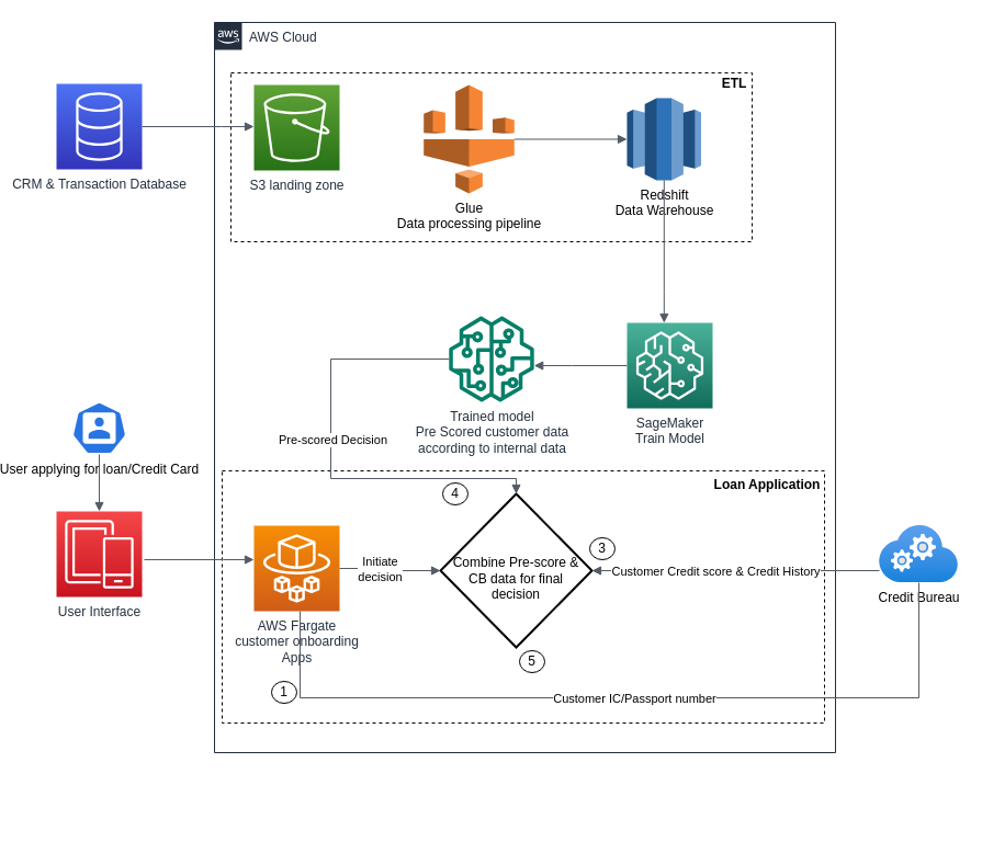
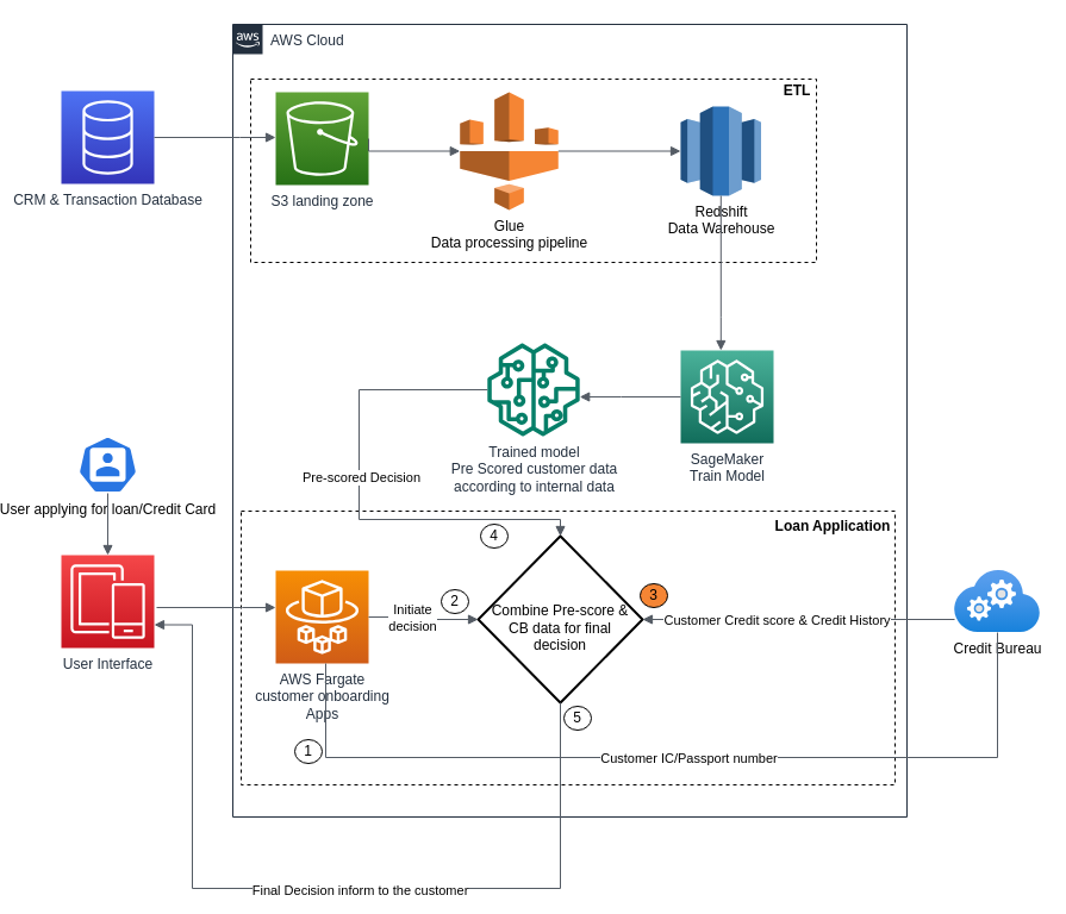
  <mxCell id="0" />
  <mxCell id="1" parent="0" />
  <mxCell id="2" value="CRM &amp;amp; Transaction Database" style="sketch=0;points=[[0,0,0],[0.25,0,0],[0.5,0,0],[0.75,0,0],[1,0,0],[0,1,0],[0.25,1,0],[0.5,1,0],[0.75,1,0],[1,1,0],[0,0.25,0],[0,0.5,0],[0,0.75,0],[1,0.25,0],[1,0.5,0],[1,0.75,0]];outlineConnect=0;fontColor=#232F3E;gradientColor=#4D72F3;gradientDirection=north;fillColor=#3334B9;strokeColor=#ffffff;dashed=0;verticalLabelPosition=bottom;verticalAlign=top;align=center;html=1;fontSize=12;fontStyle=0;aspect=fixed;shape=mxgraph.aws4.resourceIcon;resIcon=mxgraph.aws4.database;" vertex="1" parent="1"><mxGeometry x="20" y="76" width="78" height="78" as="geometry" /></mxCell>
  <mxCell id="3" value="AWS Cloud" style="points=[[0,0],[0.25,0],[0.5,0],[0.75,0],[1,0],[1,0.25],[1,0.5],[1,0.75],[1,1],[0.75,1],[0.5,1],[0.25,1],[0,1],[0,0.75],[0,0.5],[0,0.25]];outlineConnect=0;gradientColor=none;html=1;whiteSpace=wrap;fontSize=12;fontStyle=0;container=1;pointerEvents=0;collapsible=0;recursiveResize=0;shape=mxgraph.aws4.group;grIcon=mxgraph.aws4.group_aws_cloud_alt;strokeColor=#232F3E;fillColor=none;verticalAlign=top;align=left;spacingLeft=30;fontColor=#232F3E;dashed=0;" vertex="1" parent="1"><mxGeometry x="164" y="20" width="566" height="666" as="geometry" /></mxCell>
  <mxCell id="4" value="" style="rounded=0;whiteSpace=wrap;html=1;fillColor=none;dashed=1;" vertex="1" parent="3"><mxGeometry x="7" y="409" width="549" height="230" as="geometry" /></mxCell>
  <mxCell id="5" value="" style="rounded=0;whiteSpace=wrap;html=1;fillColor=none;dashed=1;" vertex="1" parent="3"><mxGeometry x="15" y="46" width="475" height="154" as="geometry" /></mxCell>
  <mxCell id="6" value="S3 landing zone" style="sketch=0;points=[[0,0,0],[0.25,0,0],[0.5,0,0],[0.75,0,0],[1,0,0],[0,1,0],[0.25,1,0],[0.5,1,0],[0.75,1,0],[1,1,0],[0,0.25,0],[0,0.5,0],[0,0.75,0],[1,0.25,0],[1,0.5,0],[1,0.75,0]];outlineConnect=0;fontColor=#232F3E;gradientColor=#60A337;gradientDirection=north;fillColor=#277116;strokeColor=#ffffff;dashed=0;verticalLabelPosition=bottom;verticalAlign=top;align=center;html=1;fontSize=12;fontStyle=0;aspect=fixed;shape=mxgraph.aws4.resourceIcon;resIcon=mxgraph.aws4.s3;" vertex="1" parent="3"><mxGeometry x="36" y="57" width="78" height="78" as="geometry" /></mxCell>
  <mxCell id="7" value="Glue&lt;br&gt;Data processing pipeline" style="outlineConnect=0;dashed=0;verticalLabelPosition=bottom;verticalAlign=top;align=center;html=1;shape=mxgraph.aws3.glue;fillColor=#F58534;gradientColor=none;" vertex="1" parent="3"><mxGeometry x="190.75" y="57" width="82.5" height="99" as="geometry" /></mxCell>
  <mxCell id="8" value="Redshift&lt;br&gt;Data Warehouse" style="outlineConnect=0;dashed=0;verticalLabelPosition=bottom;verticalAlign=top;align=center;html=1;shape=mxgraph.aws3.redshift;fillColor=#2E73B8;gradientColor=none;" vertex="1" parent="3"><mxGeometry x="376" y="69" width="67.5" height="75" as="geometry" /></mxCell>
  <mxCell id="9" value="SageMaker&lt;br&gt;Train Model" style="sketch=0;points=[[0,0,0],[0.25,0,0],[0.5,0,0],[0.75,0,0],[1,0,0],[0,1,0],[0.25,1,0],[0.5,1,0],[0.75,1,0],[1,1,0],[0,0.25,0],[0,0.5,0],[0,0.75,0],[1,0.25,0],[1,0.5,0],[1,0.75,0]];outlineConnect=0;fontColor=#232F3E;gradientColor=#4AB29A;gradientDirection=north;fillColor=#116D5B;strokeColor=#ffffff;dashed=0;verticalLabelPosition=bottom;verticalAlign=top;align=center;html=1;fontSize=12;fontStyle=0;aspect=fixed;shape=mxgraph.aws4.resourceIcon;resIcon=mxgraph.aws4.sagemaker;" vertex="1" parent="3"><mxGeometry x="376" y="274" width="78" height="78" as="geometry" /></mxCell>
  <mxCell id="10" value="Trained model&lt;br&gt;Pre Scored customer data&lt;br&gt;according to internal data" style="sketch=0;outlineConnect=0;fontColor=#232F3E;gradientColor=none;fillColor=#067F68;strokeColor=none;dashed=0;verticalLabelPosition=bottom;verticalAlign=top;align=center;html=1;fontSize=12;fontStyle=0;aspect=fixed;pointerEvents=1;shape=mxgraph.aws4.sagemaker_model;" vertex="1" parent="3"><mxGeometry x="213.5" y="268" width="78" height="78" as="geometry" /></mxCell>
  <mxCell id="11" value="AWS Fargate&lt;br&gt;customer onboarding &lt;br&gt;Apps" style="sketch=0;points=[[0,0,0],[0.25,0,0],[0.5,0,0],[0.75,0,0],[1,0,0],[0,1,0],[0.25,1,0],[0.5,1,0],[0.75,1,0],[1,1,0],[0,0.25,0],[0,0.5,0],[0,0.75,0],[1,0.25,0],[1,0.5,0],[1,0.75,0]];outlineConnect=0;fontColor=#232F3E;gradientColor=#F78E04;gradientDirection=north;fillColor=#D05C17;strokeColor=#ffffff;dashed=0;verticalLabelPosition=bottom;verticalAlign=top;align=center;html=1;fontSize=12;fontStyle=0;aspect=fixed;shape=mxgraph.aws4.resourceIcon;resIcon=mxgraph.aws4.fargate;" vertex="1" parent="3"><mxGeometry x="36" y="459" width="78" height="78" as="geometry" /></mxCell>
  <mxCell id="12" value="&lt;br&gt;Combine Pre-score &amp;amp; &lt;br&gt;CB data for final &lt;br&gt;decision" style="strokeWidth=2;html=1;shape=mxgraph.flowchart.decision;whiteSpace=wrap;" vertex="1" parent="3"><mxGeometry x="206" y="430" width="138" height="140" as="geometry" /></mxCell>
+ <mxCell id="13" value="" style="edgeStyle=orthogonalEdgeStyle;html=1;endArrow=block;elbow=vertical;startArrow=none;endFill=1;strokeColor=#545B64;rounded=0;exitX=1;exitY=0.5;exitDx=0;exitDy=0;exitPerimeter=0;entryX=0;entryY=0.5;entryDx=0;entryDy=0;entryPerimeter=0;" edge="1" parent="3" source="6" target="7"><mxGeometry width="100" relative="1" as="geometry"><mxPoint x="93.25" y="226" as="sourcePoint" /><mxPoint x="195.25" y="226" as="targetPoint" /><Array as="points"><mxPoint x="114" y="107" /></Array></mxGeometry></mxCell>
  <mxCell id="14" value="" style="edgeStyle=orthogonalEdgeStyle;html=1;endArrow=block;elbow=vertical;startArrow=none;endFill=1;strokeColor=#545B64;rounded=0;" edge="1" parent="3" source="7" target="8"><mxGeometry width="100" relative="1" as="geometry"><mxPoint x="286" y="95.75" as="sourcePoint" /><mxPoint x="363" y="95.75" as="targetPoint" /><Array as="points" /></mxGeometry></mxCell>
  <mxCell id="15" value="ETL" style="text;html=1;strokeColor=none;fillColor=none;align=center;verticalAlign=middle;whiteSpace=wrap;rounded=0;fontStyle=1" vertex="1" parent="3"><mxGeometry x="443.5" y="41" width="60" height="30" as="geometry" /></mxCell>
  <mxCell id="16" value="" style="edgeStyle=orthogonalEdgeStyle;html=1;endArrow=block;elbow=vertical;startArrow=none;endFill=1;strokeColor=#545B64;rounded=0;" edge="1" parent="3" source="8" target="9"><mxGeometry width="100" relative="1" as="geometry"><mxPoint x="340.5" y="246" as="sourcePoint" /><mxPoint x="443.5" y="246" as="targetPoint" /><Array as="points"><mxPoint x="410" y="246" /><mxPoint x="410" y="246" /></Array></mxGeometry></mxCell>
  <mxCell id="17" value="" style="edgeStyle=orthogonalEdgeStyle;html=1;endArrow=block;elbow=vertical;startArrow=none;endFill=1;strokeColor=#545B64;rounded=0;exitX=0;exitY=0.5;exitDx=0;exitDy=0;exitPerimeter=0;" edge="1" parent="3" source="9" target="10"><mxGeometry width="100" relative="1" as="geometry"><mxPoint x="296" y="246" as="sourcePoint" /><mxPoint x="399" y="246" as="targetPoint" /><Array as="points"><mxPoint x="326" y="313" /><mxPoint x="326" y="313" /></Array></mxGeometry></mxCell>
  <mxCell id="18" value="" style="edgeStyle=orthogonalEdgeStyle;html=1;endArrow=block;elbow=vertical;startArrow=none;endFill=1;strokeColor=#545B64;rounded=0;entryX=0;entryY=0.5;entryDx=0;entryDy=0;entryPerimeter=0;" edge="1" parent="3" source="11" target="12"><mxGeometry width="100" relative="1" as="geometry"><mxPoint x="160" y="426" as="sourcePoint" /><mxPoint x="260" y="426" as="targetPoint" /><Array as="points" /></mxGeometry></mxCell>
  <mxCell id="19" value="Initiate &lt;br&gt;decision" style="edgeLabel;html=1;align=center;verticalAlign=middle;resizable=0;points=[];" vertex="1" connectable="0" parent="18"><mxGeometry x="-0.235" y="-1" relative="1" as="geometry"><mxPoint y="-1" as="offset" /></mxGeometry></mxCell>
  <mxCell id="20" value="" style="edgeStyle=orthogonalEdgeStyle;html=1;endArrow=block;elbow=vertical;startArrow=none;endFill=1;strokeColor=#545B64;rounded=0;entryX=0.5;entryY=0;entryDx=0;entryDy=0;entryPerimeter=0;" edge="1" parent="3" source="10" target="12"><mxGeometry width="100" relative="1" as="geometry"><mxPoint x="46" y="376" as="sourcePoint" /><mxPoint x="146" y="376" as="targetPoint" /><Array as="points"><mxPoint x="106" y="307" /><mxPoint x="106" y="416" /><mxPoint x="275" y="416" /></Array></mxGeometry></mxCell>
  <mxCell id="21" value="Pre-scored Decision" style="edgeLabel;html=1;align=center;verticalAlign=middle;resizable=0;points=[];" vertex="1" connectable="0" parent="20"><mxGeometry x="-0.096" y="1" relative="1" as="geometry"><mxPoint as="offset" /></mxGeometry></mxCell>
  <mxCell id="22" value="" style="edgeStyle=orthogonalEdgeStyle;html=1;endArrow=block;elbow=vertical;startArrow=none;endFill=1;strokeColor=#545B64;rounded=0;exitX=0;exitY=0.75;exitDx=0;exitDy=0;exitPerimeter=0;" edge="1" parent="3" source="11" target="4"><mxGeometry width="100" relative="1" as="geometry"><mxPoint x="36" y="518" as="sourcePoint" /><mxPoint x="642" y="511" as="targetPoint" /><Array as="points"><mxPoint x="16" y="510" /></Array></mxGeometry></mxCell>
  <mxCell id="23" value="Loan Application" style="text;html=1;strokeColor=none;fillColor=none;align=center;verticalAlign=middle;whiteSpace=wrap;rounded=0;fontStyle=1" vertex="1" parent="3"><mxGeometry x="452" y="407" width="104" height="30" as="geometry" /></mxCell>
  <mxCell id="24" value="1" style="ellipse;whiteSpace=wrap;html=1;" vertex="1" parent="3"><mxGeometry x="52" y="601" width="23" height="20" as="geometry" /></mxCell>
- <mxCell id="26" value="3" style="ellipse;whiteSpace=wrap;html=1;" vertex="1" parent="3"><mxGeometry x="342" y="470" width="23" height="20" as="geometry" /></mxCell>
+ <mxCell id="25" value="2" style="ellipse;whiteSpace=wrap;html=1;" vertex="1" parent="3"><mxGeometry x="175" y="475" width="23" height="20" as="geometry" /></mxCell>
+ <mxCell id="26" value="3" style="ellipse;whiteSpace=wrap;html=1;fillColor=#f58534;" vertex="1" parent="3"><mxGeometry x="342" y="470" width="23" height="20" as="geometry" /></mxCell>
  <mxCell id="27" value="4" style="ellipse;whiteSpace=wrap;html=1;" vertex="1" parent="3"><mxGeometry x="208" y="420" width="23" height="20" as="geometry" /></mxCell>
  <mxCell id="28" value="5" style="ellipse;whiteSpace=wrap;html=1;" vertex="1" parent="3"><mxGeometry x="278" y="573" width="23" height="20" as="geometry" /></mxCell>
  <mxCell id="29" value="User Interface" style="sketch=0;points=[[0,0,0],[0.25,0,0],[0.5,0,0],[0.75,0,0],[1,0,0],[0,1,0],[0.25,1,0],[0.5,1,0],[0.75,1,0],[1,1,0],[0,0.25,0],[0,0.5,0],[0,0.75,0],[1,0.25,0],[1,0.5,0],[1,0.75,0]];outlineConnect=0;fontColor=#232F3E;gradientColor=#F54749;gradientDirection=north;fillColor=#C7131F;strokeColor=#ffffff;dashed=0;verticalLabelPosition=bottom;verticalAlign=top;align=center;html=1;fontSize=12;fontStyle=0;aspect=fixed;shape=mxgraph.aws4.resourceIcon;resIcon=mxgraph.aws4.mobile;" vertex="1" parent="1"><mxGeometry x="20" y="466" width="78" height="78" as="geometry" /></mxCell>
  <mxCell id="30" value="Credit Bureau" style="image;aspect=fixed;html=1;points=[];align=center;fontSize=12;image=img/lib/azure2/compute/Cloud_Services_Classic.svg;" vertex="1" parent="1"><mxGeometry x="770" y="479" width="72" height="52" as="geometry" /></mxCell>
  <mxCell id="31" value="" style="edgeStyle=orthogonalEdgeStyle;html=1;endArrow=block;elbow=vertical;startArrow=none;endFill=1;strokeColor=#545B64;rounded=0;" edge="1" parent="1" source="2" target="6"><mxGeometry width="100" relative="1" as="geometry"><mxPoint x="80" y="114.75" as="sourcePoint" /><mxPoint x="150" y="166" as="targetPoint" /><Array as="points"><mxPoint x="170" y="115" /><mxPoint x="170" y="115" /></Array></mxGeometry></mxCell>
  <mxCell id="32" value="User applying for loan/Credit Card" style="sketch=0;html=1;dashed=0;whitespace=wrap;fillColor=#2875E2;strokeColor=#ffffff;points=[[0.005,0.63,0],[0.1,0.2,0],[0.9,0.2,0],[0.5,0,0],[0.995,0.63,0],[0.72,0.99,0],[0.5,1,0],[0.28,0.99,0]];verticalLabelPosition=bottom;align=center;verticalAlign=top;shape=mxgraph.kubernetes.icon;prIcon=user" vertex="1" parent="1"><mxGeometry x="34" y="366" width="50" height="48" as="geometry" /></mxCell>
  <mxCell id="33" value="" style="edgeStyle=orthogonalEdgeStyle;html=1;endArrow=block;elbow=vertical;startArrow=none;endFill=1;strokeColor=#545B64;rounded=0;exitX=0.5;exitY=1;exitDx=0;exitDy=0;exitPerimeter=0;entryX=0.5;entryY=0;entryDx=0;entryDy=0;entryPerimeter=0;" edge="1" parent="1" source="32" target="29"><mxGeometry width="100" relative="1" as="geometry"><mxPoint x="93" y="343" as="sourcePoint" /><mxPoint x="-10" y="343" as="targetPoint" /><Array as="points" /></mxGeometry></mxCell>
  <mxCell id="34" value="" style="edgeStyle=orthogonalEdgeStyle;html=1;endArrow=block;elbow=vertical;startArrow=none;endFill=1;strokeColor=#545B64;rounded=0;exitX=1.026;exitY=0.564;exitDx=0;exitDy=0;exitPerimeter=0;" edge="1" parent="1" source="29" target="11"><mxGeometry width="100" relative="1" as="geometry"><mxPoint x="69" y="424" as="sourcePoint" /><mxPoint x="69" y="476" as="targetPoint" /><Array as="points"><mxPoint x="172" y="510" /><mxPoint x="172" y="510" /></Array></mxGeometry></mxCell>
  <mxCell id="35" value="" style="edgeStyle=orthogonalEdgeStyle;html=1;endArrow=block;elbow=vertical;startArrow=none;endFill=1;strokeColor=#545B64;rounded=0;entryX=1;entryY=0.5;entryDx=0;entryDy=0;entryPerimeter=0;" edge="1" parent="1" source="30" target="12"><mxGeometry width="100" relative="1" as="geometry"><mxPoint x="288" y="520" as="sourcePoint" /><mxPoint x="377" y="520" as="targetPoint" /><Array as="points"><mxPoint x="650" y="520" /><mxPoint x="650" y="520" /></Array></mxGeometry></mxCell>
  <mxCell id="36" value="Customer Credit score &amp;amp; Credit History" style="edgeLabel;html=1;align=center;verticalAlign=middle;resizable=0;points=[];" vertex="1" connectable="0" parent="35"><mxGeometry x="0.032" relative="1" as="geometry"><mxPoint x="-15" as="offset" /></mxGeometry></mxCell>
  <mxCell id="37" value="" style="edgeStyle=orthogonalEdgeStyle;html=1;endArrow=none;elbow=vertical;startArrow=none;endFill=1;strokeColor=#545B64;rounded=0;" edge="1" parent="1" source="11" target="30"><mxGeometry width="100" relative="1" as="geometry"><mxPoint x="285" y="646" as="sourcePoint" /><mxPoint x="374" y="646" as="targetPoint" /><Array as="points"><mxPoint x="242" y="636" /><mxPoint x="806" y="636" /></Array></mxGeometry></mxCell>
  <mxCell id="38" value="Customer IC/Passport number" style="edgeLabel;html=1;align=center;verticalAlign=middle;resizable=0;points=[];" vertex="1" connectable="0" parent="37"><mxGeometry x="0.024" relative="1" as="geometry"><mxPoint as="offset" /></mxGeometry></mxCell>
+ <mxCell id="39" value="" style="edgeStyle=orthogonalEdgeStyle;html=1;endArrow=block;elbow=vertical;startArrow=none;endFill=1;strokeColor=#545B64;rounded=0;entryX=1;entryY=0.75;entryDx=0;entryDy=0;entryPerimeter=0;exitX=0.5;exitY=1;exitDx=0;exitDy=0;exitPerimeter=0;" edge="1" parent="1" source="12" target="29"><mxGeometry width="100" relative="1" as="geometry"><mxPoint x="408" y="636" as="sourcePoint" /><mxPoint x="469" y="759" as="targetPoint" /><Array as="points"><mxPoint x="439" y="746" /><mxPoint x="130" y="746" /><mxPoint x="130" y="525" /></Array></mxGeometry></mxCell>
+ <mxCell id="40" value="Final Decision inform to the customer" style="edgeLabel;html=1;align=center;verticalAlign=middle;resizable=0;points=[];" vertex="1" connectable="0" parent="39"><mxGeometry x="-0.096" y="1" relative="1" as="geometry"><mxPoint as="offset" /></mxGeometry></mxCell>
